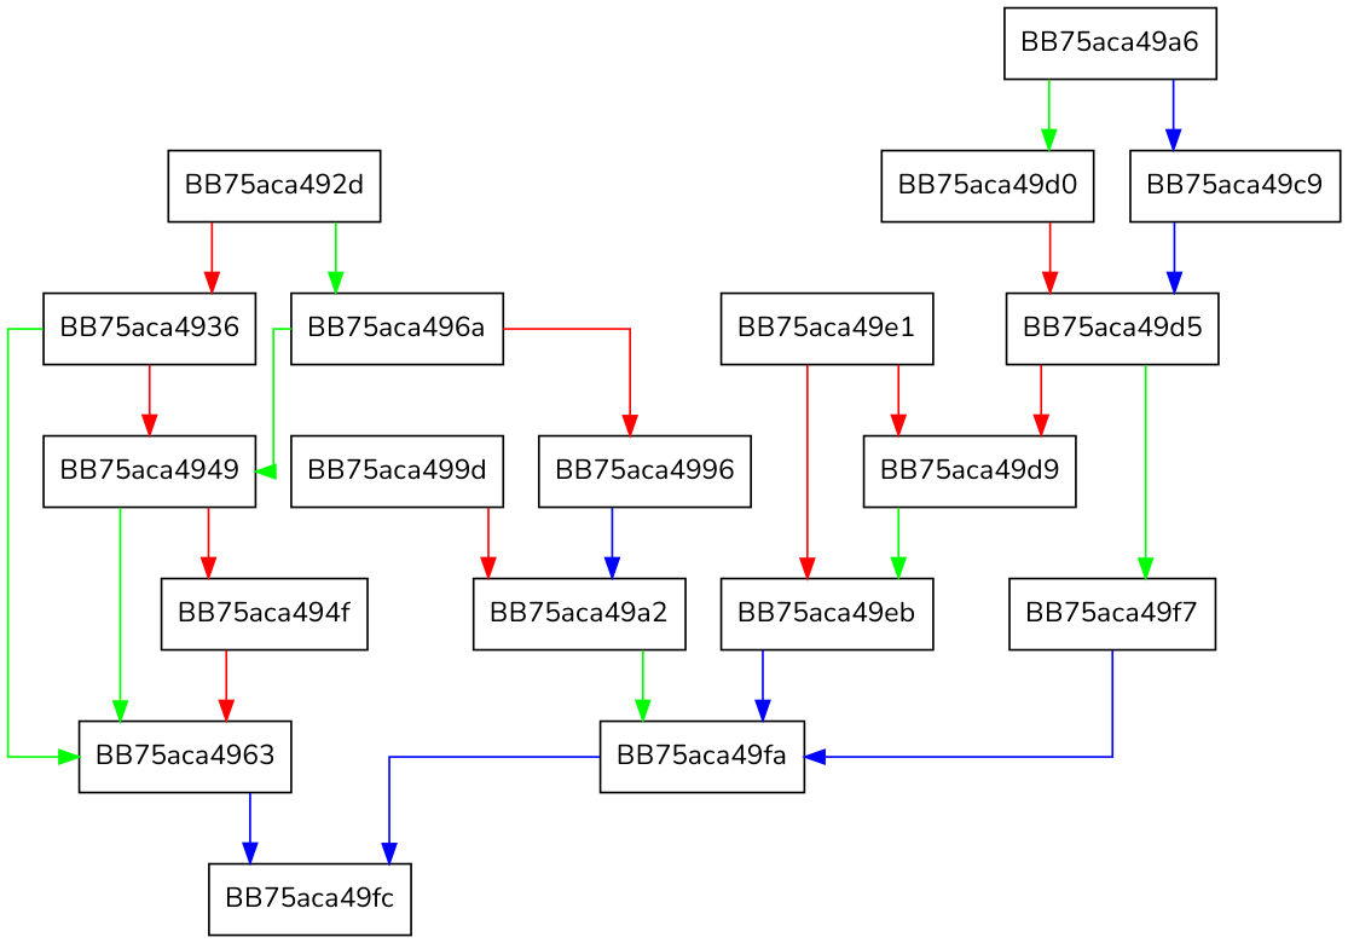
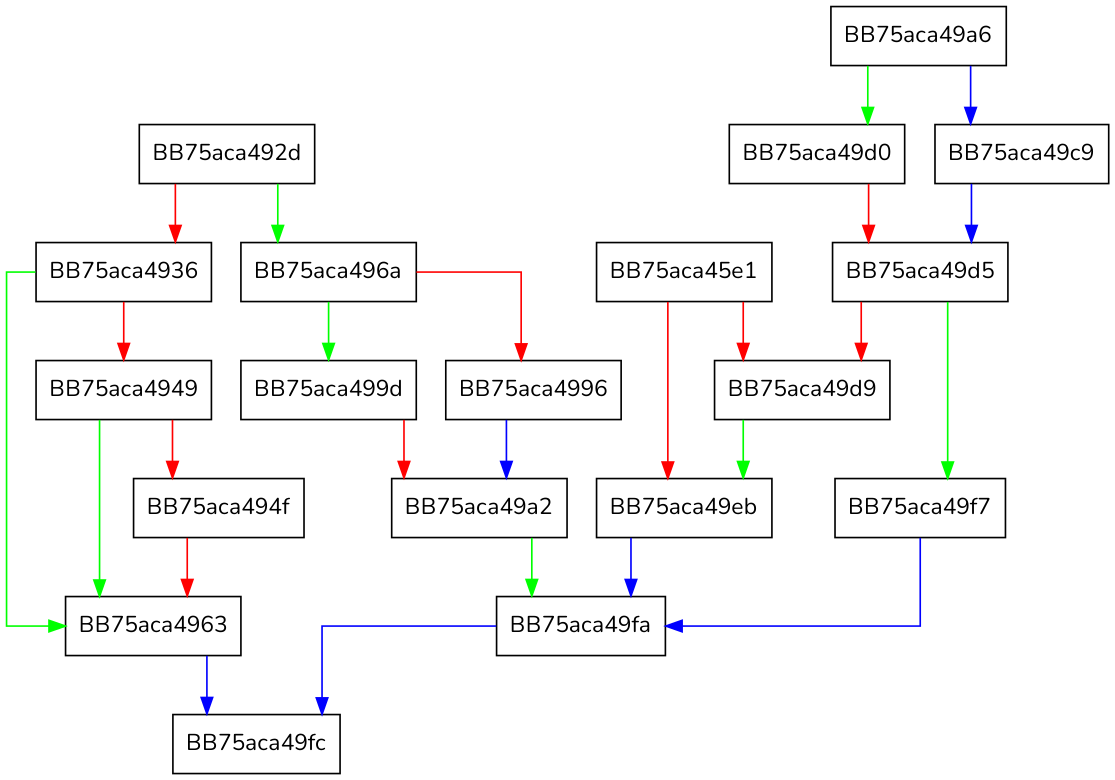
  digraph {
    fontname=Nunito
    splines=ortho
    node [fontname=Nunito shape=box]
    edge [color=red fontname=Nunito]
    BB75aca496a
    BB75aca499d
    BB75aca4996
    BB75aca492d
    BB75aca4936
    BB75aca49a2
    BB75aca4963
    BB75aca4949
    BB75aca49fc
    BB75aca494f
    BB75aca49fa
    BB75aca49a6
    BB75aca49d0
    BB75aca49c9
    BB75aca49d5
    BB75aca49f7
    BB75aca49d9
    BB75aca49eb
-   BB75aca49e1
-   BB75aca496a -> BB75aca4949 [color=green]
+   BB75aca49e1 [label=BB75aca45e1]
+   BB75aca496a -> BB75aca499d [color=green]
    BB75aca496a -> BB75aca4996
    BB75aca499d -> BB75aca49a2
    BB75aca4996 -> BB75aca49a2 [color=blue]
    BB75aca492d -> BB75aca496a [color=green]
    BB75aca492d -> BB75aca4936
    BB75aca4936 -> BB75aca4963 [color=green]
    BB75aca4936 -> BB75aca4949
    BB75aca49a2 -> BB75aca49fa [color=green]
    BB75aca4963 -> BB75aca49fc [color=blue]
    BB75aca4949 -> BB75aca4963 [color=green]
    BB75aca4949 -> BB75aca494f
    BB75aca494f -> BB75aca4963
    BB75aca49fa -> BB75aca49fc [color=blue]
    BB75aca49a6 -> BB75aca49d0 [color=green]
    BB75aca49a6 -> BB75aca49c9 [color=blue]
    BB75aca49d0 -> BB75aca49d5
    BB75aca49c9 -> BB75aca49d5 [color=blue]
    BB75aca49d5 -> BB75aca49f7 [color=green]
    BB75aca49d5 -> BB75aca49d9
    BB75aca49f7 -> BB75aca49fa [color=blue]
    BB75aca49d9 -> BB75aca49eb [color=green]
    BB75aca49eb -> BB75aca49fa [color=blue]
    BB75aca49e1 -> BB75aca49d9
    BB75aca49e1 -> BB75aca49eb
  }
